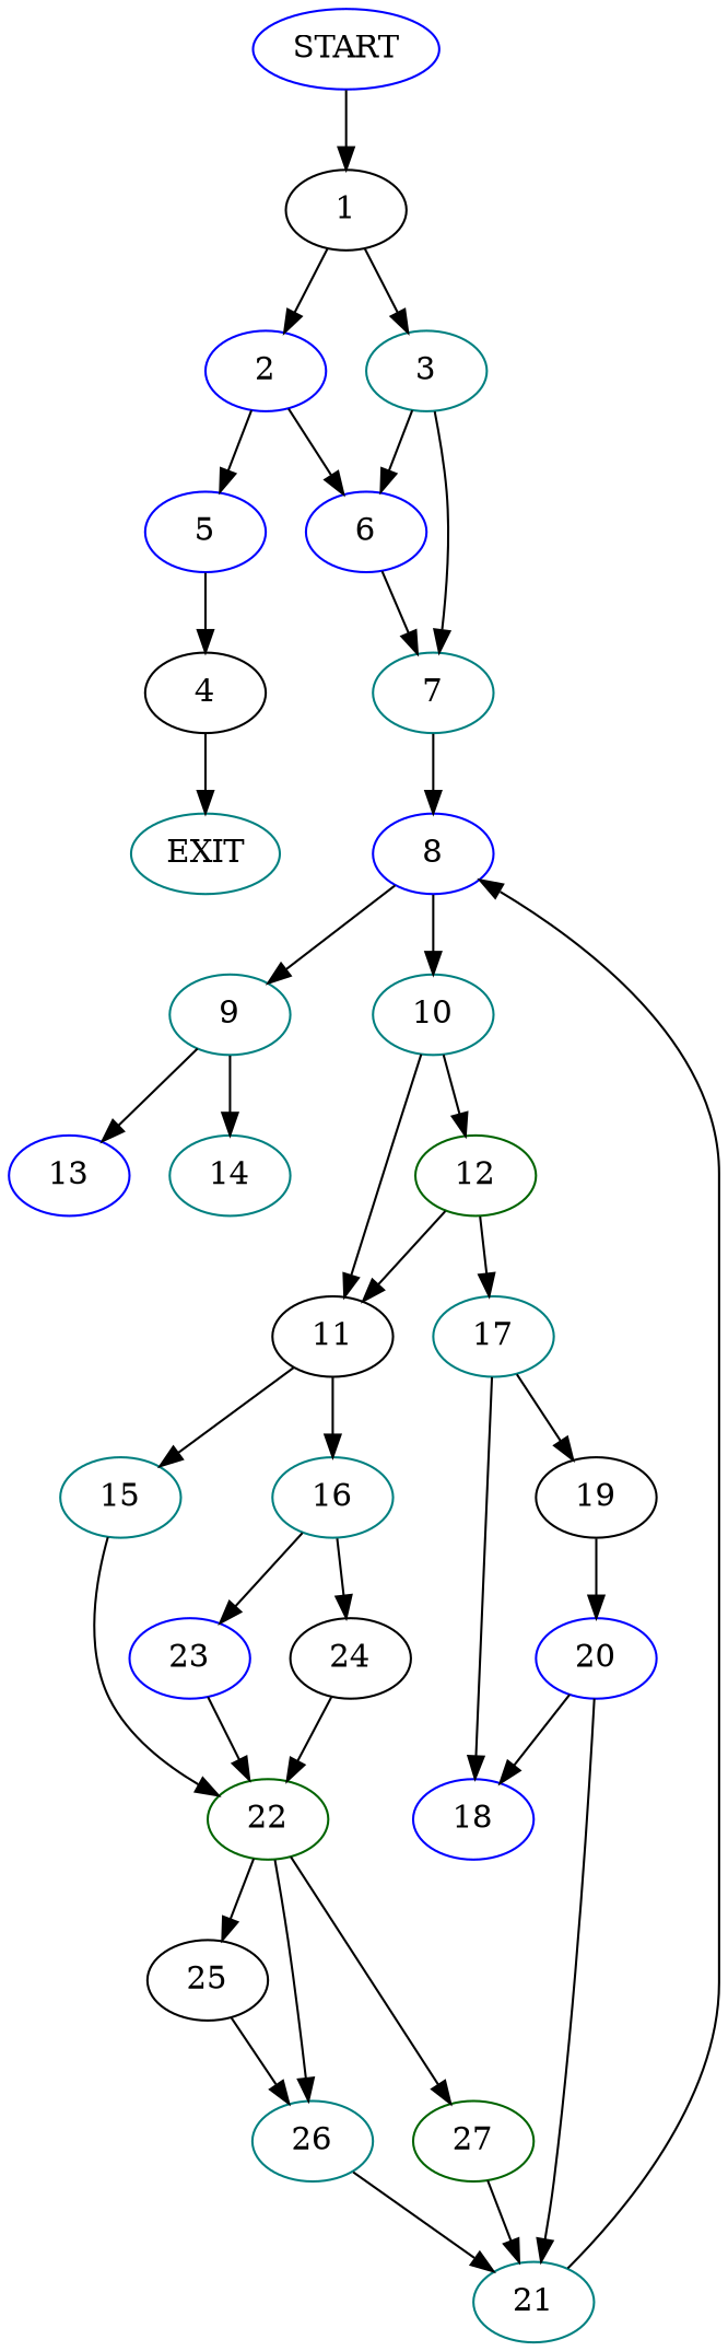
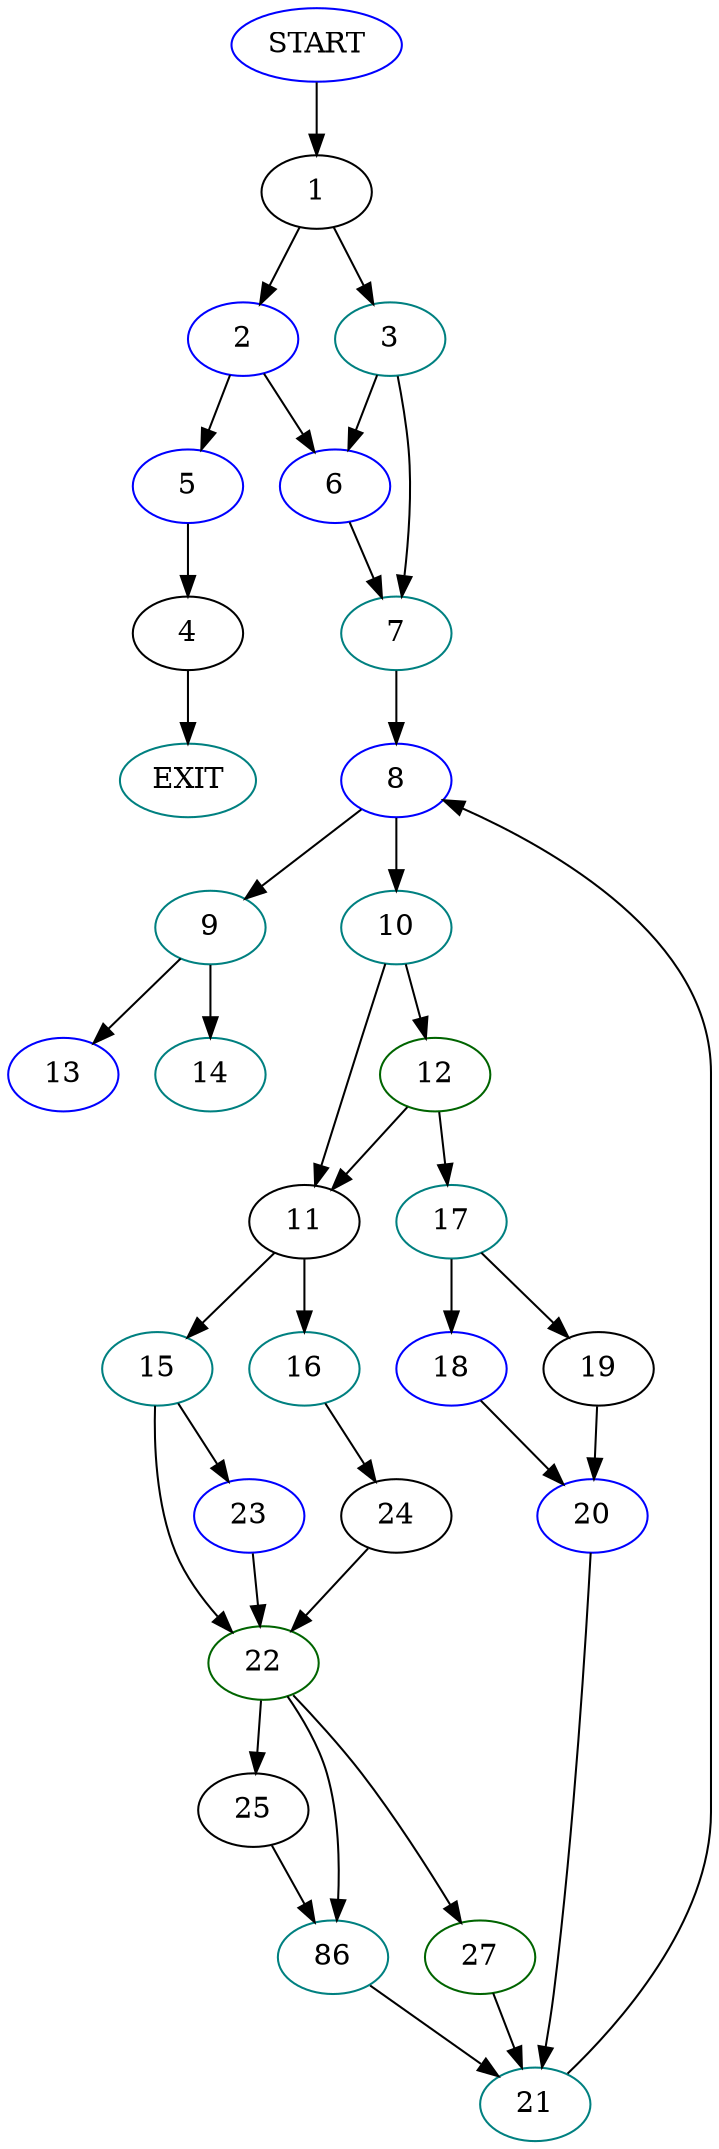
  digraph {
    node [color=teal]
    n1 [color=blue label=START]
    1 [color=black]
    2 [color=blue]
    3
    n5 [label=EXIT]
    5 [color=blue]
    6 [color=blue]
    7
    4 [color=black]
    8 [color=blue]
    9
    10
    13 [color=blue]
    14
    11 [color=black]
    12 [color=darkgreen]
    15
    16
    17
    22 [color=darkgreen]
    23 [color=blue]
    24 [color=black]
    18 [color=blue]
    19 [color=black]
    25 [color=black]
-   26
+   26 [label=86]
    27 [color=darkgreen]
    20 [color=blue]
    21
    n1 -> 1
    1 -> 2
    1 -> 3
    2 -> 5
    2 -> 6
    3 -> 6
    3 -> 7
    5 -> 4
    6 -> 7
    7 -> 8
    4 -> n5
    8 -> 9
    8 -> 10
    9 -> 13
    9 -> 14
    10 -> 11
    10 -> 12
    11 -> 15
    11 -> 16
    12 -> 11
    12 -> 17
    15 -> 22
-   16 -> 23
+   15 -> 23
    16 -> 24
    17 -> 18
    17 -> 19
    22 -> 25
    22 -> 26
    22 -> 27
    23 -> 22
    24 -> 22
-   20 -> 18
+   18 -> 20
    19 -> 20
    25 -> 26
    26 -> 21
    27 -> 21
    20 -> 21
    21 -> 8
  }
